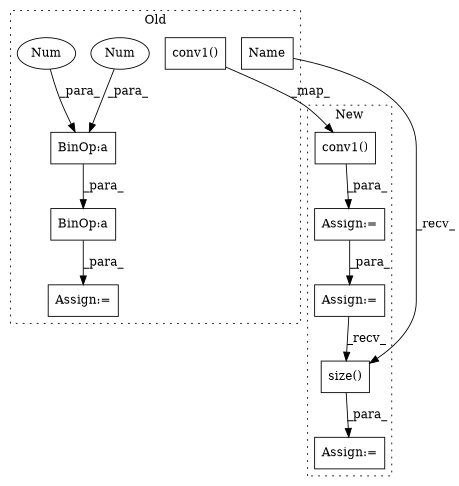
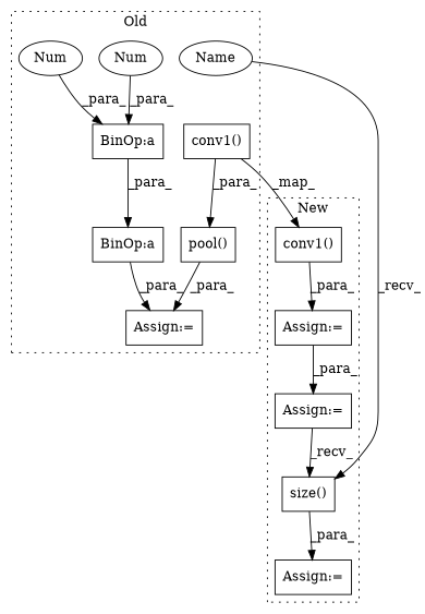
  digraph {
    node [a=75 l=3 s=550 shape=box]
+   n1 [l="10,1" label="pool()" s="492,523"]
    n2 [l="11,1" label="conv1()" s="464,476"]
    n3 [a=68 label="Assign:=" s=534]
    n4 [a=82 l=1 label="BinOp:a"]
    n5 [a=76 l=1 label=Num s=551 shape=ellipse]
    n6 [a=76 l=2 label=Num s=548 shape=ellipse]
    n7 [a=82 label="BinOp:a"]
-   n8 [a=87 l=4 label=Name s=492]
+   n8 [a=87 l=4 label=Name s=492 shape=ellipse]
    n9 [l="9,1" label="size()" s="563,573"]
    n10 [l="11,1" label="conv1()" s="417,429"]
    n11 [a=68 label="Assign:=" s=443]
    n12 [a=68 label="Assign:=" s=551]
    n13 [a=68 label="Assign:=" s=516]
    subgraph cluster_1 {
      label=Old
      style=dotted
+     n1
      n2
      n3
      n4
      n5
      n6
      n7
      n8
    }
    subgraph cluster_2 {
      label=New
      style=dotted
      n9
      n10
      n11
      n12
      n13
    }
+   n1 -> n3 [label=_para_]
+   n2 -> n1 [label=_para_]
    n2 -> n10 [label=_map_]
    n4 -> n7 [label=_para_]
    n5 -> n4 [label=_para_]
    n6 -> n4 [label=_para_]
    n7 -> n3 [label=_para_]
    n8 -> n9 [label=_recv_]
    n9 -> n12 [label=_para_]
    n10 -> n11 [label=_para_]
    n11 -> n13 [label=_para_]
    n13 -> n9 [label=_recv_]
  }
